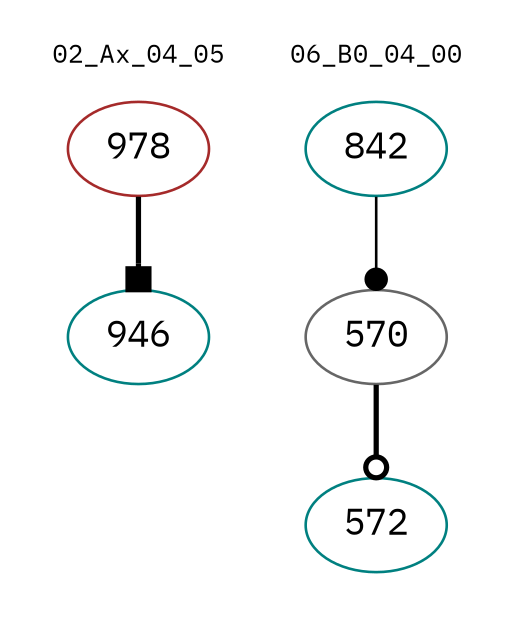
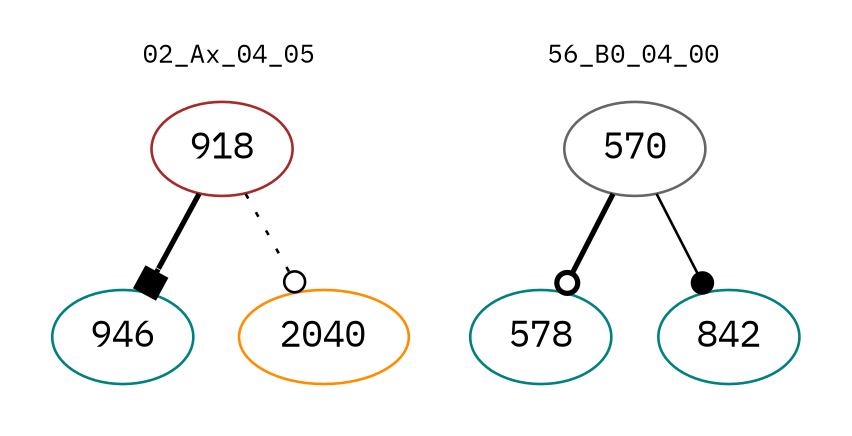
  digraph {
    fontname="IBM Plex Mono"
    node [color=teal fontname="IBM Plex Mono"]
    edge [arrowhead=odot color=black fontname="IBM Plex Mono" style=bold]
    n1 [label=946]
-   n2 [color=brown label=978]
-   n4 [label=572]
+   n2 [color=brown label=918]
+   n3 [color=darkorange label=2040]
+   n4 [label=578]
    n5 [color=gray40 label=570]
    n6 [label=842]
    subgraph cluster_1 {
      color=white
      fontsize=10
      label="02_Ax_04_05"
      n1
      n2
+     n3
    }
    subgraph cluster_2 {
      color=white
      fontsize=10
-     label="06_B0_04_00"
+     label="56_B0_04_00"
      n4
      n5
      n6
    }
    n2 -> n1 [arrowhead=box]
+   n2 -> n3 [style=dotted]
    n5 -> n4
-   n6 -> n5 [arrowhead=dot style=solid]
+   n5 -> n6 [arrowhead=dot style=solid]
  }
